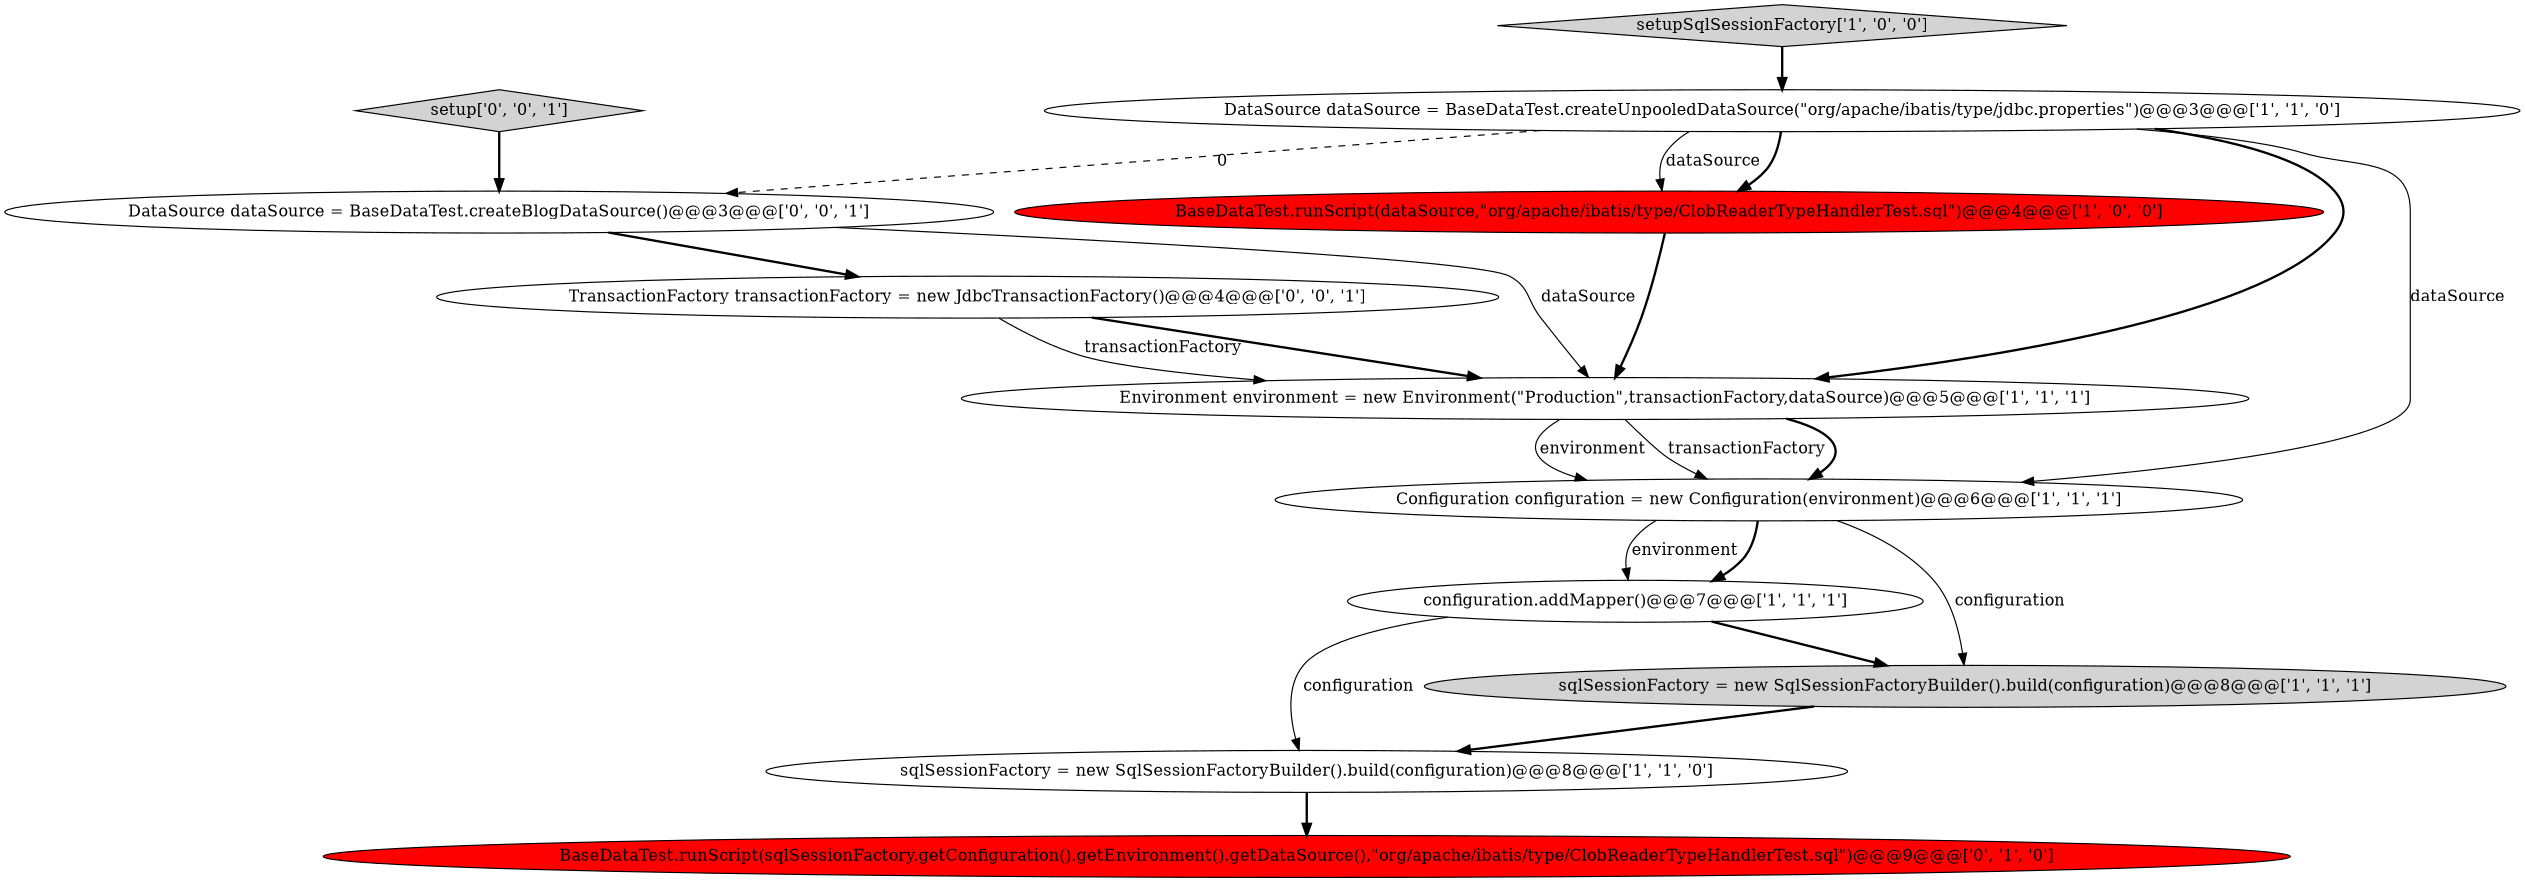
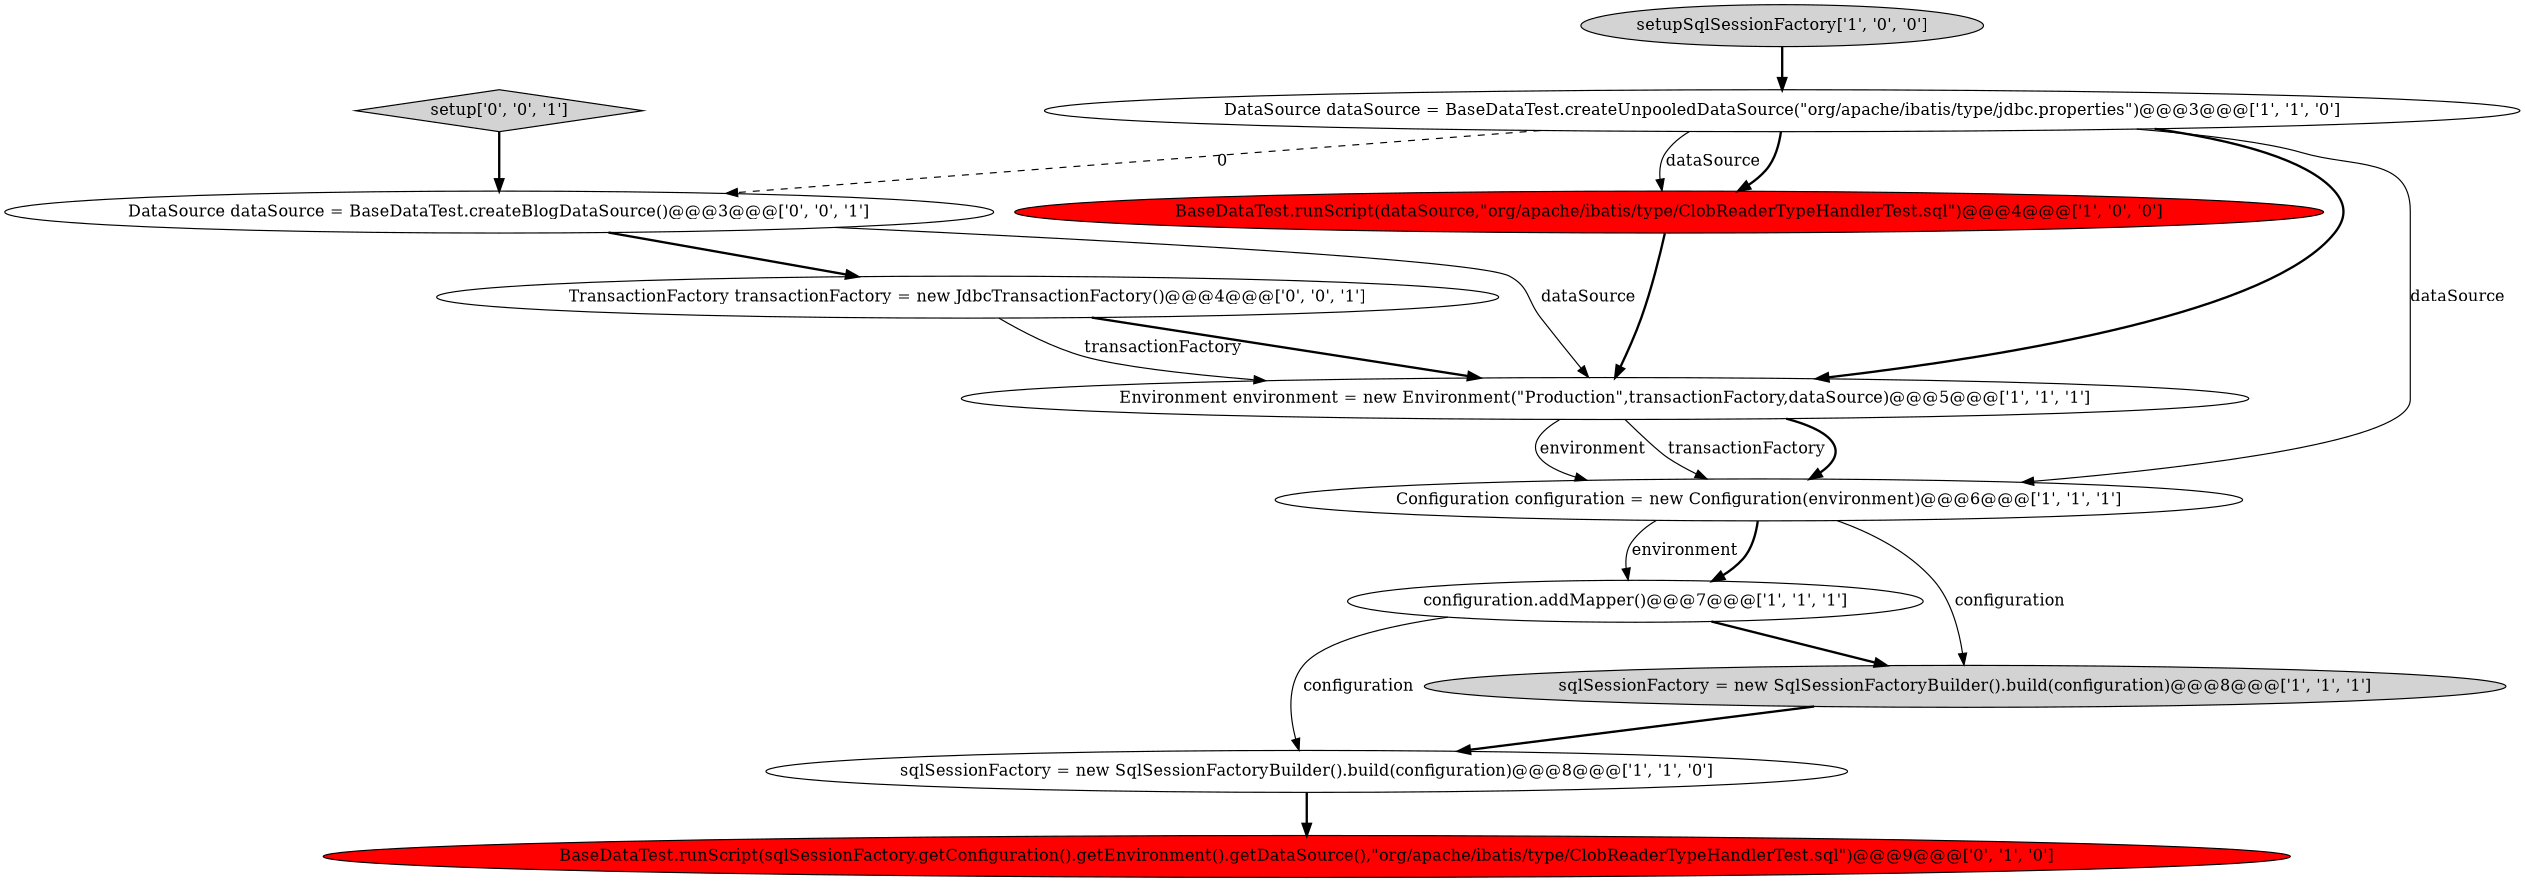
  digraph {
    node [fillcolor=white shape=ellipse style=filled]
    edge [style=bold]
    n1 [label="DataSource dataSource = BaseDataTest.createUnpooledDataSource(\"org/apache/ibatis/type/jdbc.properties\")@@@3@@@['1', '1', '0']"]
    n2 [label="Environment environment = new Environment(\"Production\",transactionFactory,dataSource)@@@5@@@['1', '1', '1']"]
    n3 [fillcolor=red label="BaseDataTest.runScript(dataSource,\"org/apache/ibatis/type/ClobReaderTypeHandlerTest.sql\")@@@4@@@['1', '0', '0']"]
    n4 [label="Configuration configuration = new Configuration(environment)@@@6@@@['1', '1', '1']"]
    n5 [label="DataSource dataSource = BaseDataTest.createBlogDataSource()@@@3@@@['0', '0', '1']"]
    n6 [label="configuration.addMapper()@@@7@@@['1', '1', '1']"]
    n7 [fillcolor=lightgray label="sqlSessionFactory = new SqlSessionFactoryBuilder().build(configuration)@@@8@@@['1', '1', '1']"]
    n8 [label="TransactionFactory transactionFactory = new JdbcTransactionFactory()@@@4@@@['0', '0', '1']"]
-   n9 [fillcolor=lightgray label="setupSqlSessionFactory['1', '0', '0']" shape=diamond]
+   n9 [fillcolor=lightgray label="setupSqlSessionFactory['1', '0', '0']"]
    n10 [label="sqlSessionFactory = new SqlSessionFactoryBuilder().build(configuration)@@@8@@@['1', '1', '0']"]
    n11 [fillcolor=red label="BaseDataTest.runScript(sqlSessionFactory.getConfiguration().getEnvironment().getDataSource(),\"org/apache/ibatis/type/ClobReaderTypeHandlerTest.sql\")@@@9@@@['0', '1', '0']"]
    n12 [fillcolor=lightgray label="setup['0', '0', '1']" shape=diamond]
    n1 -> n2
    n1 -> n3
    n1 -> n3 [label=dataSource style=solid]
    n1 -> n4 [label=dataSource style=solid]
    n1 -> n5 [label=0 style=dashed]
    n2 -> n4
    n2 -> n4 [label=environment style=solid]
    n2 -> n4 [label=transactionFactory style=solid]
    n3 -> n2
    n4 -> n6
    n4 -> n6 [label=environment style=solid]
    n4 -> n7 [label=configuration style=solid]
    n5 -> n2 [label=dataSource style=solid]
    n5 -> n8
    n6 -> n7
    n6 -> n10 [label=configuration style=solid]
    n7 -> n10
    n8 -> n2
    n8 -> n2 [label=transactionFactory style=solid]
    n9 -> n1
    n10 -> n11
    n12 -> n5
  }
